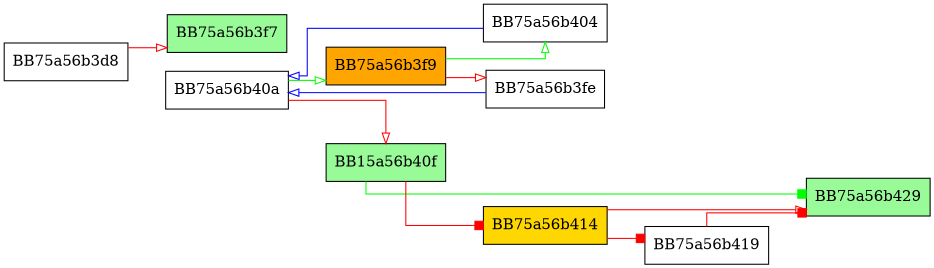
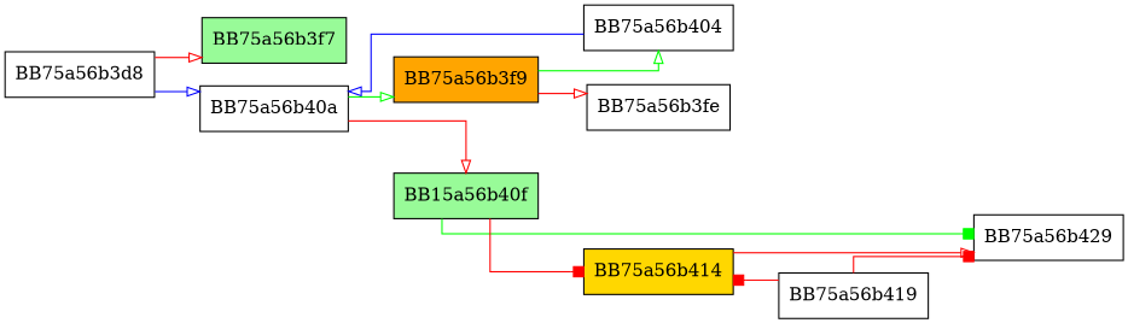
  digraph {
    rankdir=LR
    splines=ortho
    node [fillcolor=white shape=box style=filled]
    edge [arrowhead=onormal color=red]
    BB75a56b3f7 [fillcolor=palegreen]
    BB75a56b3d8
    BB75a56b3f9 [fillcolor=orange]
    BB75a56b404
    BB75a56b3fe
    BB75a56b40a
    n7 [fillcolor=palegreen label=BB15a56b40f]
-   BB75a56b429 [fillcolor=palegreen]
+   BB75a56b429
    BB75a56b414 [fillcolor=gold]
    BB75a56b419
    BB75a56b3d8 -> BB75a56b3f7
    BB75a56b3f9 -> BB75a56b404 [color=green]
    BB75a56b3f9 -> BB75a56b3fe
    BB75a56b404 -> BB75a56b40a [color=blue]
-   BB75a56b3fe -> BB75a56b40a [color=blue]
+   BB75a56b3d8 -> BB75a56b40a [color=blue]
    BB75a56b40a -> BB75a56b3f9 [color=green]
    BB75a56b40a -> n7
    n7 -> BB75a56b429 [arrowhead=box color=green]
    n7 -> BB75a56b414 [arrowhead=box]
    BB75a56b414 -> BB75a56b429
-   BB75a56b414 -> BB75a56b419 [arrowhead=box]
+   BB75a56b419 -> BB75a56b414 [arrowhead=box]
    BB75a56b419 -> BB75a56b429 [arrowhead=box]
  }
